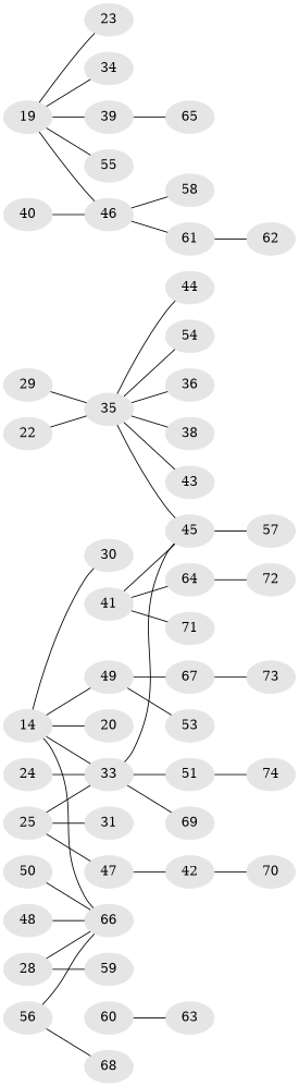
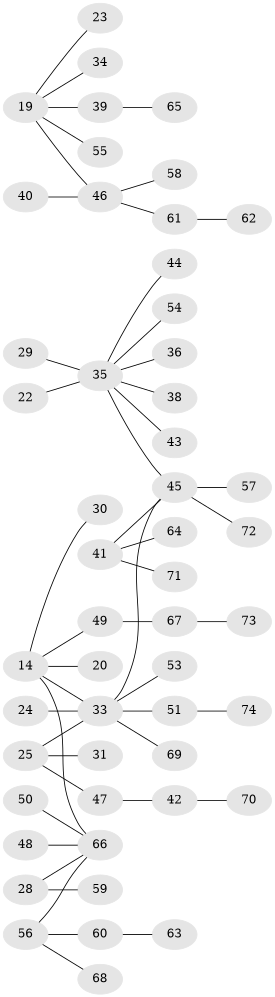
  graph {
    rankdir=LR
    node [color=gray90 style=filled]
    14
    20
    30
    33 [super="+8"]
    49
    66 [super="+21+27"]
    45 [super="+1+37"]
    51
    53
    69
    67
    19 [super="+10+15"]
    23
    34
    39
    46 [super="+4"]
    55
    65
    58
    61
    35 [super="+17+13"]
    36
    38
    43
    44
    54
    22
    24
    25 [super="+16"]
    31
    47
    42
    70
    28
    59
    29
    57
    72
    74
    40
    41 [super="+12+32"]
    64
    71
    62
    48
    73
    50
    56 [super="+52"]
    60
    68
    63
    14 -- 20
    14 -- 30
    14 -- 33
    14 -- 49
    14 -- 66
    33 -- 45
    33 -- 51
-   49 -- 53
+   33 -- 53
    33 -- 69
    49 -- 67
    45 -- 57
-   64 -- 72
+   45 -- 72
    51 -- 74
    67 -- 73
    19 -- 23
    19 -- 34
    19 -- 39
    19 -- 46
    19 -- 55
    39 -- 65
    46 -- 58
    46 -- 61
    61 -- 62
    35 -- 45
    35 -- 36
    35 -- 38
    35 -- 43
    35 -- 44
    35 -- 54
    22 -- 35
    24 -- 33
    25 -- 33
    25 -- 31
    25 -- 47
    47 -- 42
    42 -- 70
    28 -- 66
    28 -- 59
    29 -- 35
    40 -- 46
    41 -- 45
    41 -- 64
    41 -- 71
    48 -- 66
    50 -- 66
    56 -- 66
+   56 -- 60
    56 -- 68
    60 -- 63
  }
